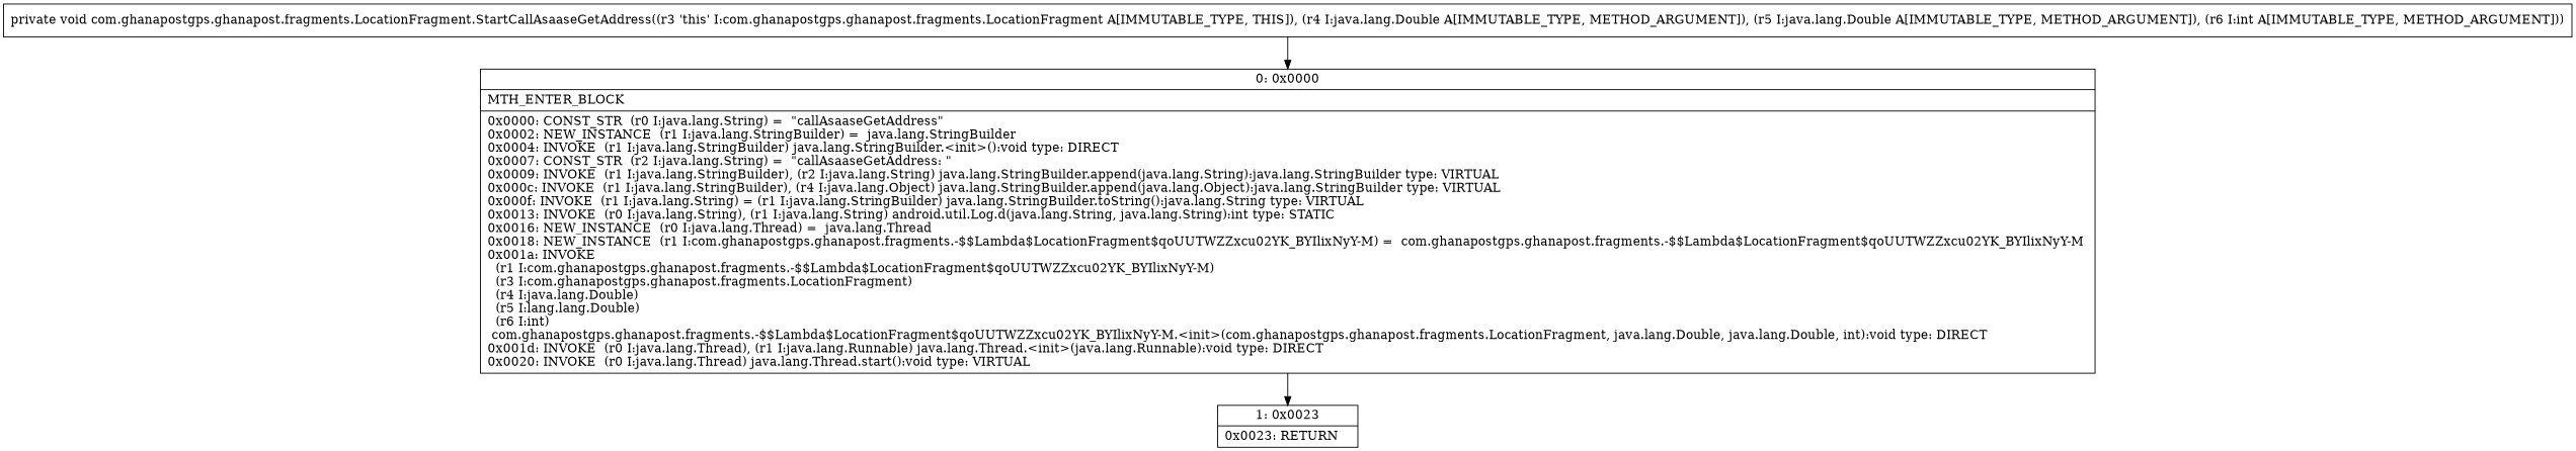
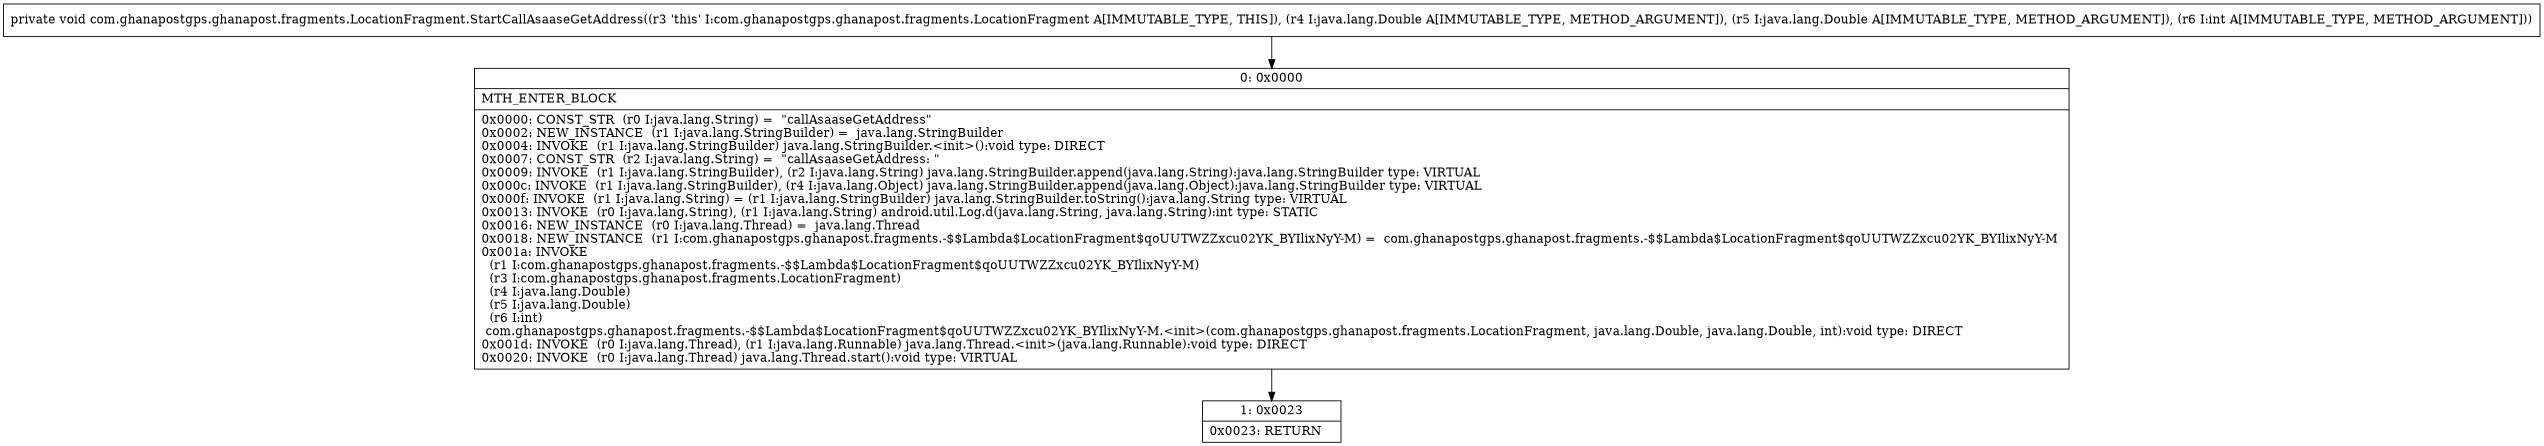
  digraph {
    node [shape=record]
-   n1 [label="{0\:\ 0x0000|MTH_ENTER_BLOCK\l|0x0000: CONST_STR  (r0 I:java.lang.String) =  \"callAsaaseGetAddress\" \l0x0002: NEW_INSTANCE  (r1 I:java.lang.StringBuilder) =  java.lang.StringBuilder \l0x0004: INVOKE  (r1 I:java.lang.StringBuilder) java.lang.StringBuilder.\<init\>():void type: DIRECT \l0x0007: CONST_STR  (r2 I:java.lang.String) =  \"callAsaaseGetAddress: \" \l0x0009: INVOKE  (r1 I:java.lang.StringBuilder), (r2 I:java.lang.String) java.lang.StringBuilder.append(java.lang.String):java.lang.StringBuilder type: VIRTUAL \l0x000c: INVOKE  (r1 I:java.lang.StringBuilder), (r4 I:java.lang.Object) java.lang.StringBuilder.append(java.lang.Object):java.lang.StringBuilder type: VIRTUAL \l0x000f: INVOKE  (r1 I:java.lang.String) = (r1 I:java.lang.StringBuilder) java.lang.StringBuilder.toString():java.lang.String type: VIRTUAL \l0x0013: INVOKE  (r0 I:java.lang.String), (r1 I:java.lang.String) android.util.Log.d(java.lang.String, java.lang.String):int type: STATIC \l0x0016: NEW_INSTANCE  (r0 I:java.lang.Thread) =  java.lang.Thread \l0x0018: NEW_INSTANCE  (r1 I:com.ghanapostgps.ghanapost.fragments.\-$$Lambda$LocationFragment$qoUUTWZZxcu02YK_BYIlixNyY\-M) =  com.ghanapostgps.ghanapost.fragments.\-$$Lambda$LocationFragment$qoUUTWZZxcu02YK_BYIlixNyY\-M \l0x001a: INVOKE  \l  (r1 I:com.ghanapostgps.ghanapost.fragments.\-$$Lambda$LocationFragment$qoUUTWZZxcu02YK_BYIlixNyY\-M)\l  (r3 I:com.ghanapostgps.ghanapost.fragments.LocationFragment)\l  (r4 I:java.lang.Double)\l  (r5 I:lang.lang.Double)\l  (r6 I:int)\l com.ghanapostgps.ghanapost.fragments.\-$$Lambda$LocationFragment$qoUUTWZZxcu02YK_BYIlixNyY\-M.\<init\>(com.ghanapostgps.ghanapost.fragments.LocationFragment, java.lang.Double, java.lang.Double, int):void type: DIRECT \l0x001d: INVOKE  (r0 I:java.lang.Thread), (r1 I:java.lang.Runnable) java.lang.Thread.\<init\>(java.lang.Runnable):void type: DIRECT \l0x0020: INVOKE  (r0 I:java.lang.Thread) java.lang.Thread.start():void type: VIRTUAL \l}"]
+   n1 [label="{0\:\ 0x0000|MTH_ENTER_BLOCK\l|0x0000: CONST_STR  (r0 I:java.lang.String) =  \"callAsaaseGetAddress\" \l0x0002: NEW_INSTANCE  (r1 I:java.lang.StringBuilder) =  java.lang.StringBuilder \l0x0004: INVOKE  (r1 I:java.lang.StringBuilder) java.lang.StringBuilder.\<init\>():void type: DIRECT \l0x0007: CONST_STR  (r2 I:java.lang.String) =  \"callAsaaseGetAddress: \" \l0x0009: INVOKE  (r1 I:java.lang.StringBuilder), (r2 I:java.lang.String) java.lang.StringBuilder.append(java.lang.String):java.lang.StringBuilder type: VIRTUAL \l0x000c: INVOKE  (r1 I:java.lang.StringBuilder), (r4 I:java.lang.Object) java.lang.StringBuilder.append(java.lang.Object):java.lang.StringBuilder type: VIRTUAL \l0x000f: INVOKE  (r1 I:java.lang.String) = (r1 I:java.lang.StringBuilder) java.lang.StringBuilder.toString():java.lang.String type: VIRTUAL \l0x0013: INVOKE  (r0 I:java.lang.String), (r1 I:java.lang.String) android.util.Log.d(java.lang.String, java.lang.String):int type: STATIC \l0x0016: NEW_INSTANCE  (r0 I:java.lang.Thread) =  java.lang.Thread \l0x0018: NEW_INSTANCE  (r1 I:com.ghanapostgps.ghanapost.fragments.\-$$Lambda$LocationFragment$qoUUTWZZxcu02YK_BYIlixNyY\-M) =  com.ghanapostgps.ghanapost.fragments.\-$$Lambda$LocationFragment$qoUUTWZZxcu02YK_BYIlixNyY\-M \l0x001a: INVOKE  \l  (r1 I:com.ghanapostgps.ghanapost.fragments.\-$$Lambda$LocationFragment$qoUUTWZZxcu02YK_BYIlixNyY\-M)\l  (r3 I:com.ghanapostgps.ghanapost.fragments.LocationFragment)\l  (r4 I:java.lang.Double)\l  (r5 I:java.lang.Double)\l  (r6 I:int)\l com.ghanapostgps.ghanapost.fragments.\-$$Lambda$LocationFragment$qoUUTWZZxcu02YK_BYIlixNyY\-M.\<init\>(com.ghanapostgps.ghanapost.fragments.LocationFragment, java.lang.Double, java.lang.Double, int):void type: DIRECT \l0x001d: INVOKE  (r0 I:java.lang.Thread), (r1 I:java.lang.Runnable) java.lang.Thread.\<init\>(java.lang.Runnable):void type: DIRECT \l0x0020: INVOKE  (r0 I:java.lang.Thread) java.lang.Thread.start():void type: VIRTUAL \l}"]
    n2 [label="{1\:\ 0x0023|0x0023: RETURN   \l}"]
    n3 [label="{private void com.ghanapostgps.ghanapost.fragments.LocationFragment.StartCallAsaaseGetAddress((r3 'this' I:com.ghanapostgps.ghanapost.fragments.LocationFragment A[IMMUTABLE_TYPE, THIS]), (r4 I:java.lang.Double A[IMMUTABLE_TYPE, METHOD_ARGUMENT]), (r5 I:java.lang.Double A[IMMUTABLE_TYPE, METHOD_ARGUMENT]), (r6 I:int A[IMMUTABLE_TYPE, METHOD_ARGUMENT])) }"]
    n1 -> n2
    n3 -> n1
  }
